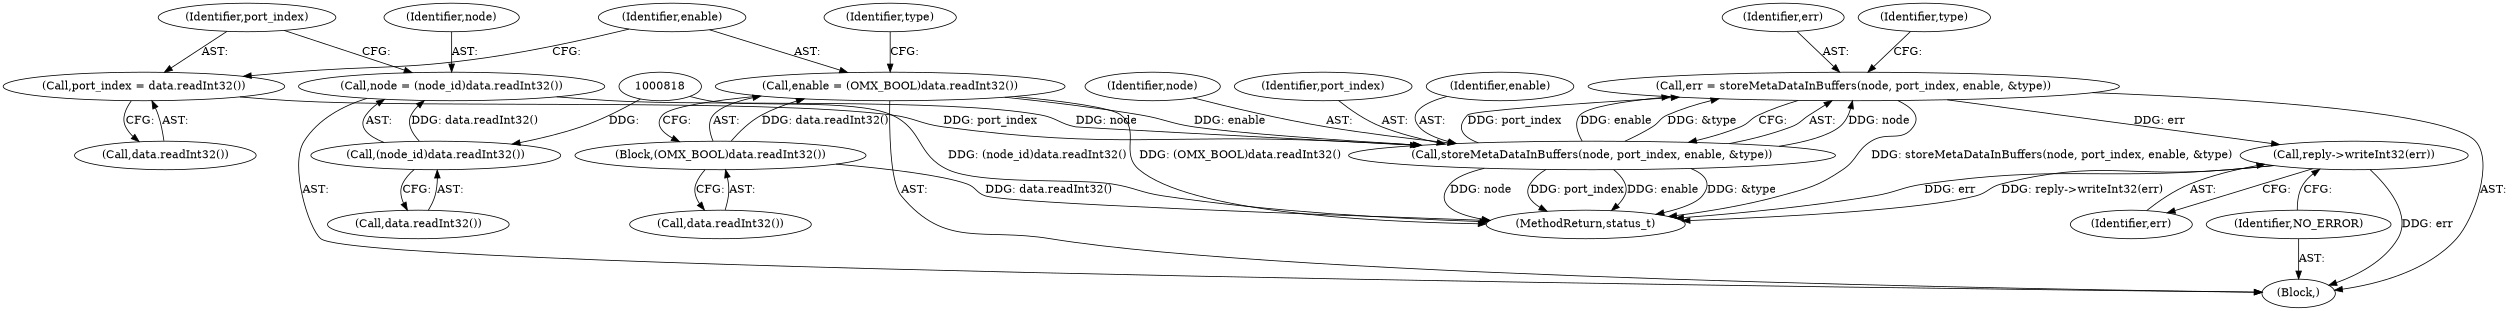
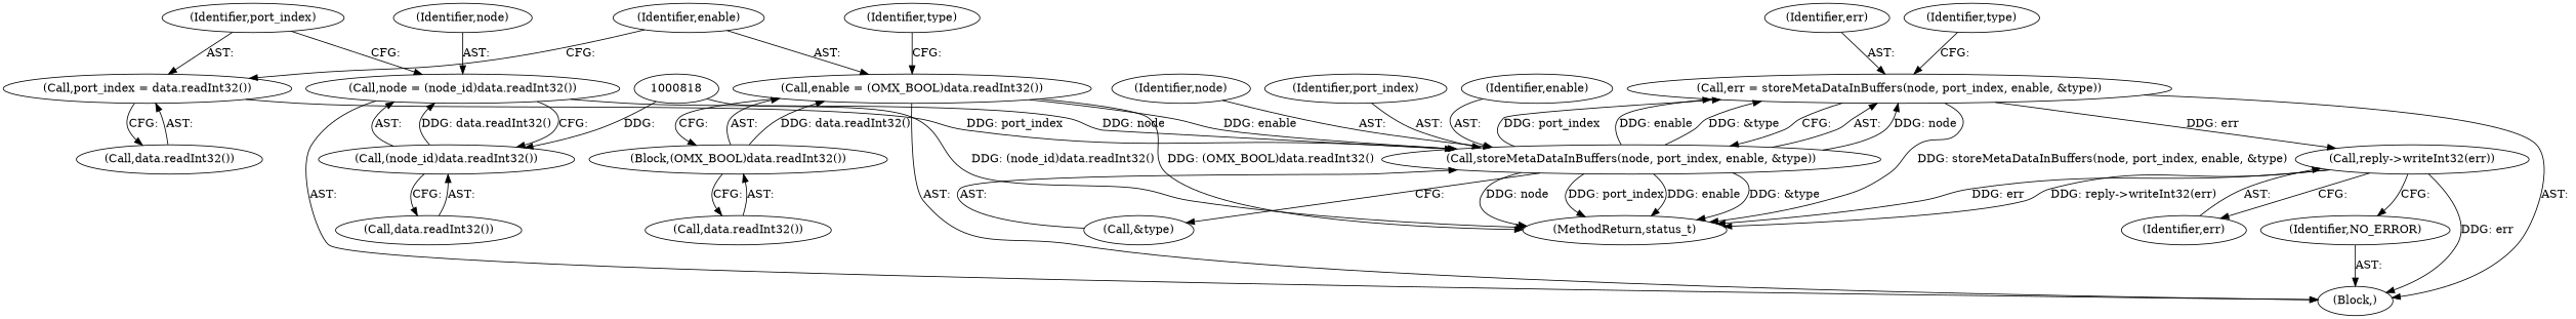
  digraph {
    n1 [label="(Call,reply->writeInt32(err))"]
    n2 [label="(MethodReturn,status_t)"]
    n3 [label="(Block,)"]
    n4 [label="(Identifier,err)"]
    n5 [label="(Call,err = storeMetaDataInBuffers(node, port_index, enable, &type))"]
    n6 [label="(Call,storeMetaDataInBuffers(node, port_index, enable, &type))"]
+   n7 [label="(Call,&type)"]
    n8 [label="(Call,node = (node_id)data.readInt32())"]
    n9 [label="(Call,(node_id)data.readInt32())"]
    n10 [label="(Call,data.readInt32())"]
    n11 [label="(Call,port_index = data.readInt32())"]
    n12 [label="(Call,data.readInt32())"]
    n13 [label="(Call,enable = (OMX_BOOL)data.readInt32())"]
    n14 [label="(Block,(OMX_BOOL)data.readInt32())"]
    n15 [label="(Call,data.readInt32())"]
    n16 [label="(Identifier,port_index)"]
    n17 [label="(Identifier,type)"]
    n18 [label="(Identifier,node)"]
    n19 [label="(Identifier,node)"]
    n20 [label="(Identifier,err)"]
    n21 [label="(Identifier,port_index)"]
    n22 [label="(Identifier,enable)"]
    n23 [label="(Identifier,enable)"]
    n24 [label="(Identifier,type)"]
    n25 [label="(Identifier,NO_ERROR)"]
    1000818
    n1 -> n2 [label="DDG: err"]
    n1 -> n2 [label="DDG: reply->writeInt32(err)"]
    n1 -> n3 [label="DDG: err"]
    n1 -> n4 [label="CFG: "]
    n4 -> n1 [label="AST: "]
    n5 -> n1 [label="DDG: err"]
    n5 -> n2 [label="DDG: storeMetaDataInBuffers(node, port_index, enable, &type)"]
    n5 -> n3 [label="AST: "]
    n5 -> n6 [label="CFG: "]
    n6 -> n2 [label="DDG: node"]
    n6 -> n2 [label="DDG: port_index"]
    n6 -> n2 [label="DDG: enable"]
    n6 -> n2 [label="DDG: &type"]
    n6 -> n5 [label="AST: "]
    n6 -> n5 [label="DDG: node"]
    n6 -> n5 [label="DDG: port_index"]
    n6 -> n5 [label="DDG: enable"]
    n6 -> n5 [label="DDG: &type"]
+   n6 -> n7 [label="CFG: "]
+   n7 -> n6 [label="AST: "]
    n8 -> n3 [label="AST: "]
    n8 -> n6 [label="DDG: node"]
+   n8 -> n9 [label="CFG: "]
    n9 -> n8 [label="AST: "]
    n9 -> n8 [label="DDG: data.readInt32()"]
    n9 -> n10 [label="CFG: "]
    n10 -> n9 [label="AST: "]
    n11 -> n6 [label="DDG: port_index"]
    n11 -> n12 [label="CFG: "]
    n12 -> n11 [label="AST: "]
    n13 -> n2 [label="DDG: (OMX_BOOL)data.readInt32()"]
    n13 -> n3 [label="AST: "]
    n13 -> n6 [label="DDG: enable"]
    n13 -> n14 [label="CFG: "]
-   n14 -> n2 [label="DDG: data.readInt32()"]
    n14 -> n13 [label="AST: "]
    n14 -> n13 [label="DDG: data.readInt32()"]
    n14 -> n15 [label="CFG: "]
    n15 -> n14 [label="AST: "]
    n16 -> n8 [label="CFG: "]
    n16 -> n11 [label="AST: "]
    n17 -> n13 [label="CFG: "]
    n18 -> n8 [label="AST: "]
    n19 -> n6 [label="AST: "]
    n20 -> n5 [label="AST: "]
    n21 -> n6 [label="AST: "]
    n22 -> n6 [label="AST: "]
    n23 -> n11 [label="CFG: "]
    n23 -> n13 [label="AST: "]
    n24 -> n5 [label="CFG: "]
-   n25 -> n1 [label="CFG: "]
+   n1 -> n25 [label="CFG: "]
    n25 -> n3 [label="AST: "]
    1000818 -> n2 [label="DDG: (node_id)data.readInt32()"]
    1000818 -> n9 [label="DDG: "]
  }
